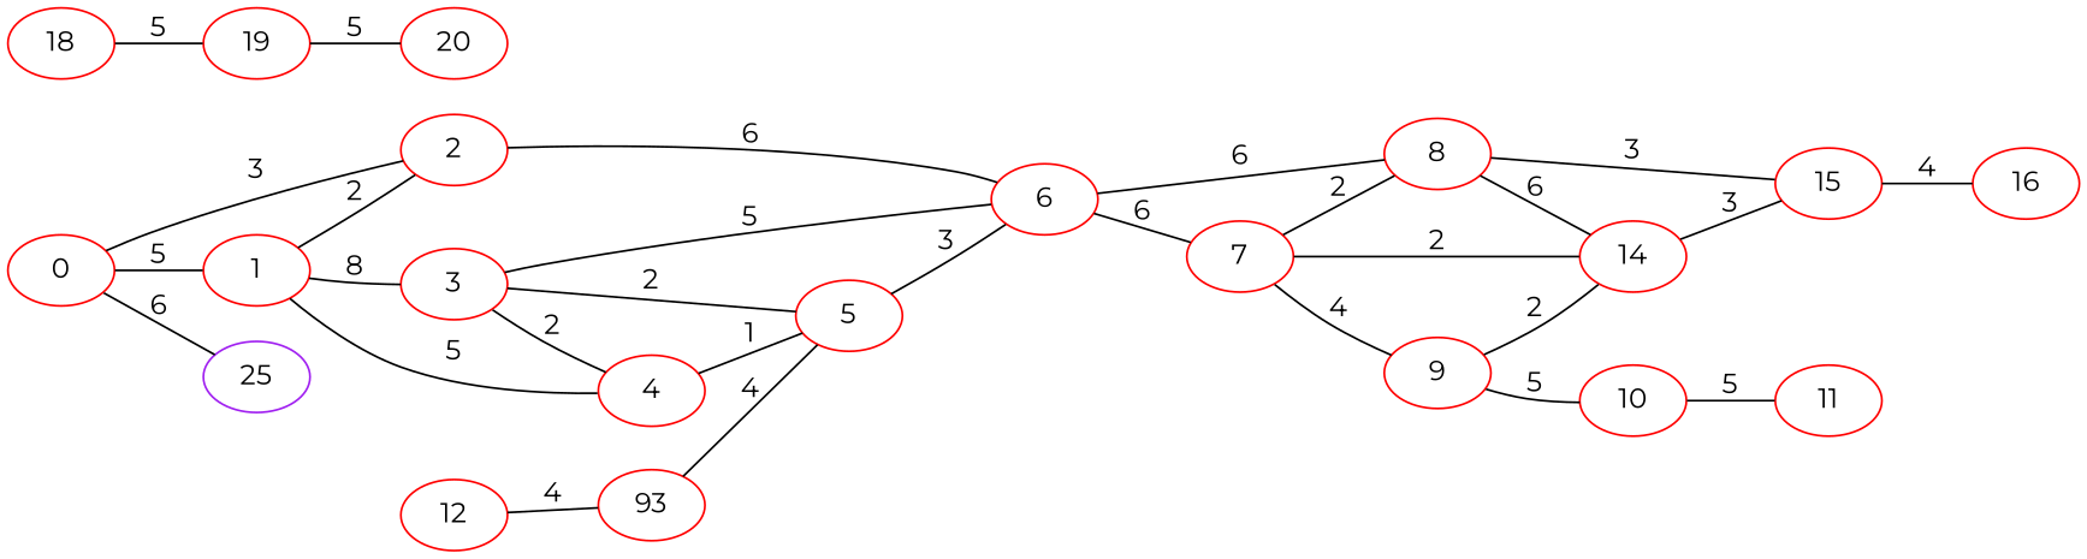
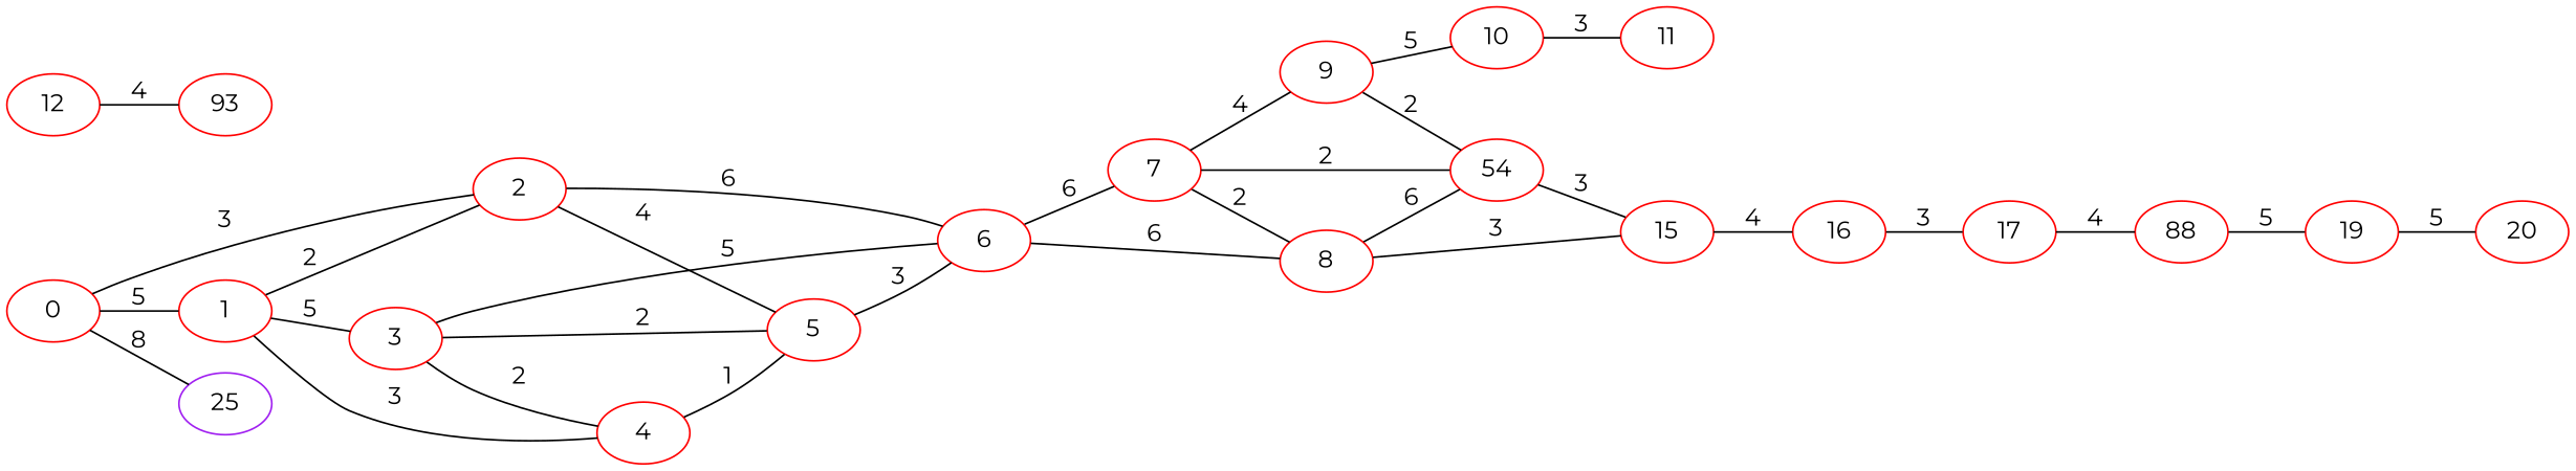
  graph {
    fontname=Montserrat
    rankdir=LR
    node [color=red fontname=Montserrat weight=1]
    edge [fontname=Montserrat]
    0
    1
    2
    n4 [color=purple label=25 weight=4]
    3
    4
    5
    6
    7
    8
    9
-   14
+   14 [label=54]
    15
    10
    16
    11
    n17 [label=93]
    12
-   18
+   17
+   18 [label=88]
    19
    20
    0 -- 1 [label=5]
    0 -- 2 [label=3]
-   0 -- n4 [label=6]
+   0 -- n4 [label=8]
    1 -- 2 [label=2]
-   1 -- 3 [label=8]
-   1 -- 4 [label=5]
-   n17 -- 5 [label=4]
+   1 -- 3 [label=5]
+   1 -- 4 [label=3]
+   2 -- 5 [label=4]
    2 -- 6 [label=6]
    3 -- 4 [label=2]
    3 -- 5 [label=2]
    3 -- 6 [label=5]
    4 -- 5 [label=1]
    5 -- 6 [label=3]
    6 -- 7 [label=6]
    6 -- 8 [label=6]
    7 -- 8 [label=2]
    7 -- 9 [label=4]
    7 -- 14 [label=2]
    8 -- 14 [label=6]
    8 -- 15 [label=3]
    9 -- 14 [label=2]
    9 -- 10 [label=5]
    14 -- 15 [label=3]
    15 -- 16 [label=4]
-   10 -- 11 [label=5]
+   10 -- 11 [label=3]
+   16 -- 17 [label=3]
    12 -- n17 [label=4]
+   17 -- 18 [label=4]
    18 -- 19 [label=5]
    19 -- 20 [label=5]
  }
